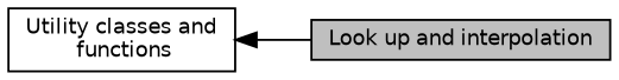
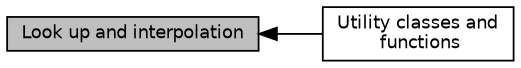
  digraph {
    rankdir=LR
    node [color=black fontname=Helvetica fontsize=10 shape=box style=filled]
    n1 [fillcolor=white height=0.2 label="Utility classes and\l functions" width=0.4]
    n2 [fillcolor=grey75 fontcolor=black height=0.2 label="Look up and interpolation" width=0.4]
-   n1 -> n2 [dir=back fontname=Helvetica fontsize=10 labelfontname=Helvetica labelfontsize=10 shape=plaintext style=solid]
+   n2 -> n1 [dir=back fontname=Helvetica fontsize=10 labelfontname=Helvetica labelfontsize=10 shape=plaintext style=solid]
  }
